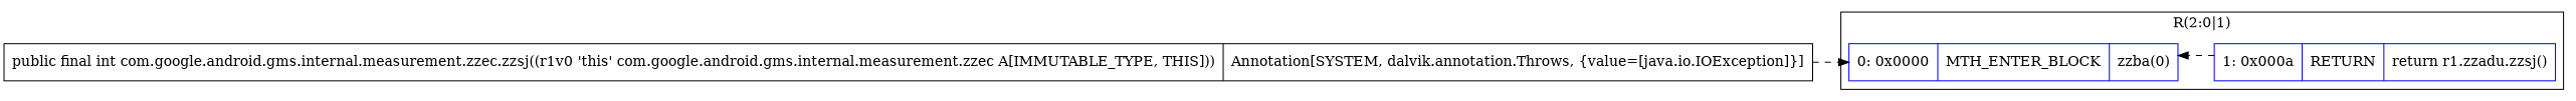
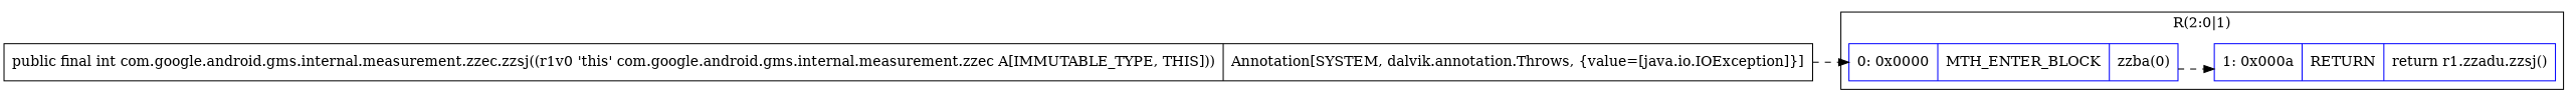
  digraph {
    rankdir=LR
    node [color=blue shape=record]
    edge [style=dashed]
    n1 [label="{0\:\ 0x0000|MTH_ENTER_BLOCK\l|zzba(0)\l}"]
    n2 [label="{1\:\ 0x000a|RETURN\l|return r1.zzadu.zzsj()\l}"]
    n3 [label="{public final int com.google.android.gms.internal.measurement.zzec.zzsj((r1v0 'this' com.google.android.gms.internal.measurement.zzec A[IMMUTABLE_TYPE, THIS]))  | Annotation[SYSTEM, dalvik.annotation.Throws, \{value=[java.io.IOException]\}]\l}" color=""]
    subgraph cluster_1 {
      label="R(2:0|1)"
      n1
      n2
    }
-   n2 -> n1
+   n1 -> n2
    n3 -> n1
  }
